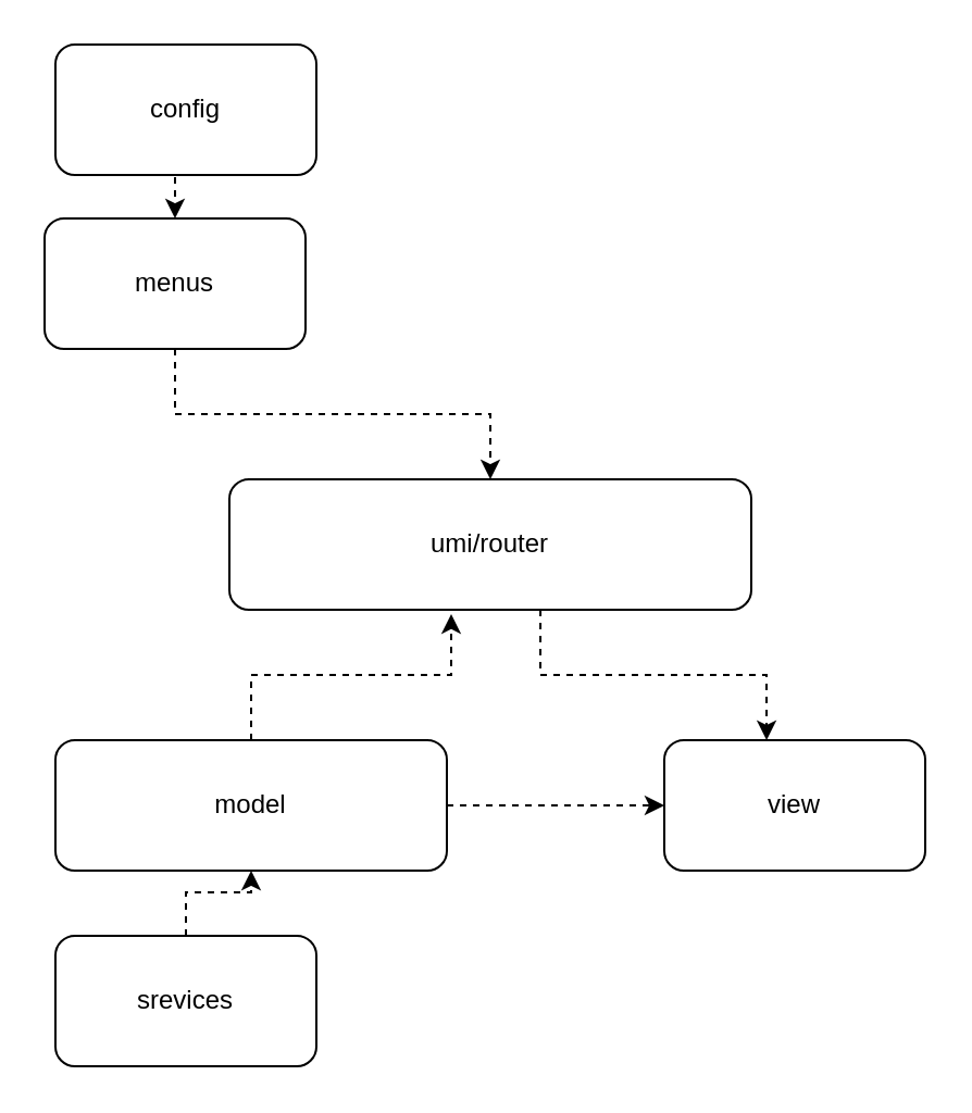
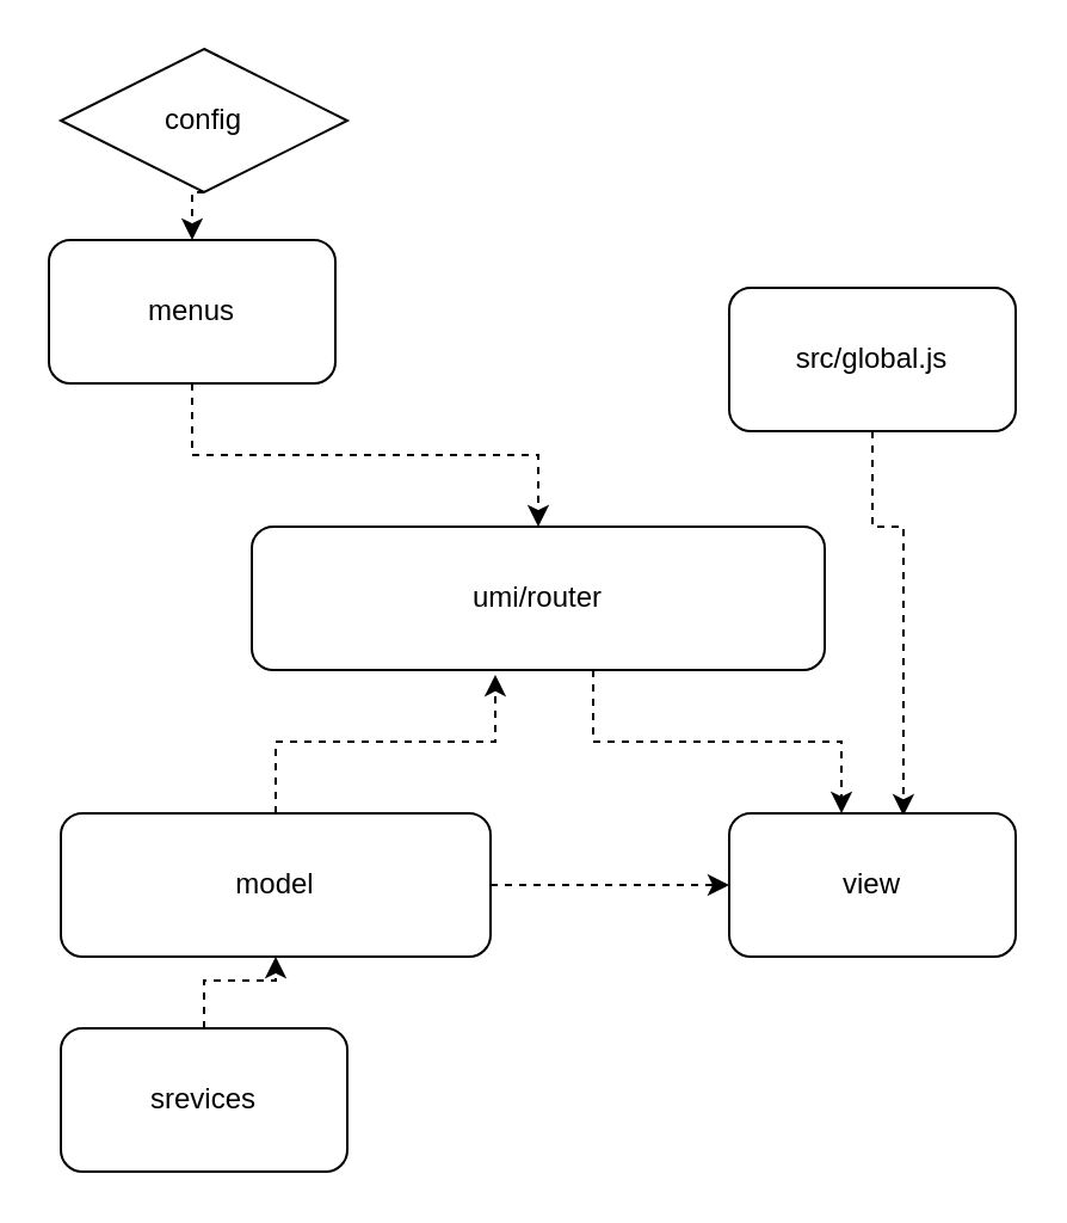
  <mxCell id="0" />
  <mxCell id="1" parent="0" />
  <mxCell id="2" style="edgeStyle=orthogonalEdgeStyle;rounded=0;orthogonalLoop=1;jettySize=auto;html=1;exitX=0.5;exitY=1;exitDx=0;exitDy=0;entryX=0.5;entryY=0;entryDx=0;entryDy=0;dashed=1;" parent="1" source="3" target="5" edge="1"><mxGeometry relative="1" as="geometry" /></mxCell>
- <mxCell id="3" value="config" style="rounded=1;whiteSpace=wrap;html=1;" parent="1" vertex="1"><mxGeometry x="25" y="20" width="120" height="60" as="geometry" /></mxCell>
+ <mxCell id="3" value="config" style="rhombus;whiteSpace=wrap;html=1;" parent="1" vertex="1"><mxGeometry x="25" y="20" width="120" height="60" as="geometry" /></mxCell>
  <mxCell id="4" style="edgeStyle=orthogonalEdgeStyle;rounded=0;orthogonalLoop=1;jettySize=auto;html=1;exitX=0.5;exitY=1;exitDx=0;exitDy=0;dashed=1;" parent="1" source="5" target="9" edge="1"><mxGeometry relative="1" as="geometry" /></mxCell>
  <mxCell id="5" value="menus" style="rounded=1;whiteSpace=wrap;html=1;" parent="1" vertex="1"><mxGeometry x="20" y="100" width="120" height="60" as="geometry" /></mxCell>
+ <mxCell id="6" style="edgeStyle=orthogonalEdgeStyle;rounded=0;orthogonalLoop=1;jettySize=auto;html=1;exitX=0.5;exitY=1;exitDx=0;exitDy=0;entryX=0.608;entryY=0.017;entryDx=0;entryDy=0;entryPerimeter=0;dashed=1;" parent="1" source="7" target="15" edge="1"><mxGeometry relative="1" as="geometry"><Array as="points"><mxPoint x="365" y="220" /><mxPoint x="378" y="220" /></Array></mxGeometry></mxCell>
+ <mxCell id="7" value="src/global.js" style="rounded=1;whiteSpace=wrap;html=1;" parent="1" vertex="1"><mxGeometry x="305" y="120" width="120" height="60" as="geometry" /></mxCell>
  <mxCell id="8" style="edgeStyle=orthogonalEdgeStyle;rounded=0;orthogonalLoop=1;jettySize=auto;html=1;exitX=0.596;exitY=1;exitDx=0;exitDy=0;dashed=1;exitPerimeter=0;entryX=0.392;entryY=0;entryDx=0;entryDy=0;entryPerimeter=0;" parent="1" source="9" target="15" edge="1"><mxGeometry relative="1" as="geometry"><mxPoint x="352" y="357" as="targetPoint" /></mxGeometry></mxCell>
  <mxCell id="9" value="umi/router" style="rounded=1;whiteSpace=wrap;html=1;" parent="1" vertex="1"><mxGeometry x="105" y="220" width="240" height="60" as="geometry" /></mxCell>
  <mxCell id="10" style="edgeStyle=orthogonalEdgeStyle;rounded=0;orthogonalLoop=1;jettySize=auto;html=1;exitX=0.5;exitY=0;exitDx=0;exitDy=0;entryX=0.425;entryY=1.033;entryDx=0;entryDy=0;dashed=1;entryPerimeter=0;" parent="1" source="12" target="9" edge="1"><mxGeometry relative="1" as="geometry" /></mxCell>
  <mxCell id="11" style="edgeStyle=orthogonalEdgeStyle;rounded=0;orthogonalLoop=1;jettySize=auto;html=1;exitX=1;exitY=0.5;exitDx=0;exitDy=0;entryX=0;entryY=0.5;entryDx=0;entryDy=0;dashed=1;" parent="1" source="12" target="15" edge="1"><mxGeometry relative="1" as="geometry" /></mxCell>
  <mxCell id="12" value="model" style="rounded=1;whiteSpace=wrap;html=1;" parent="1" vertex="1"><mxGeometry x="25" y="340" width="180" height="60" as="geometry" /></mxCell>
  <mxCell id="13" style="edgeStyle=orthogonalEdgeStyle;rounded=0;orthogonalLoop=1;jettySize=auto;html=1;exitX=0.5;exitY=0;exitDx=0;exitDy=0;entryX=0.5;entryY=1;entryDx=0;entryDy=0;dashed=1;" parent="1" source="14" target="12" edge="1"><mxGeometry relative="1" as="geometry" /></mxCell>
  <mxCell id="14" value="srevices" style="rounded=1;whiteSpace=wrap;html=1;" parent="1" vertex="1"><mxGeometry x="25" y="430" width="120" height="60" as="geometry" /></mxCell>
  <mxCell id="15" value="view" style="rounded=1;whiteSpace=wrap;html=1;" parent="1" vertex="1"><mxGeometry x="305" y="340" width="120" height="60" as="geometry" /></mxCell>
